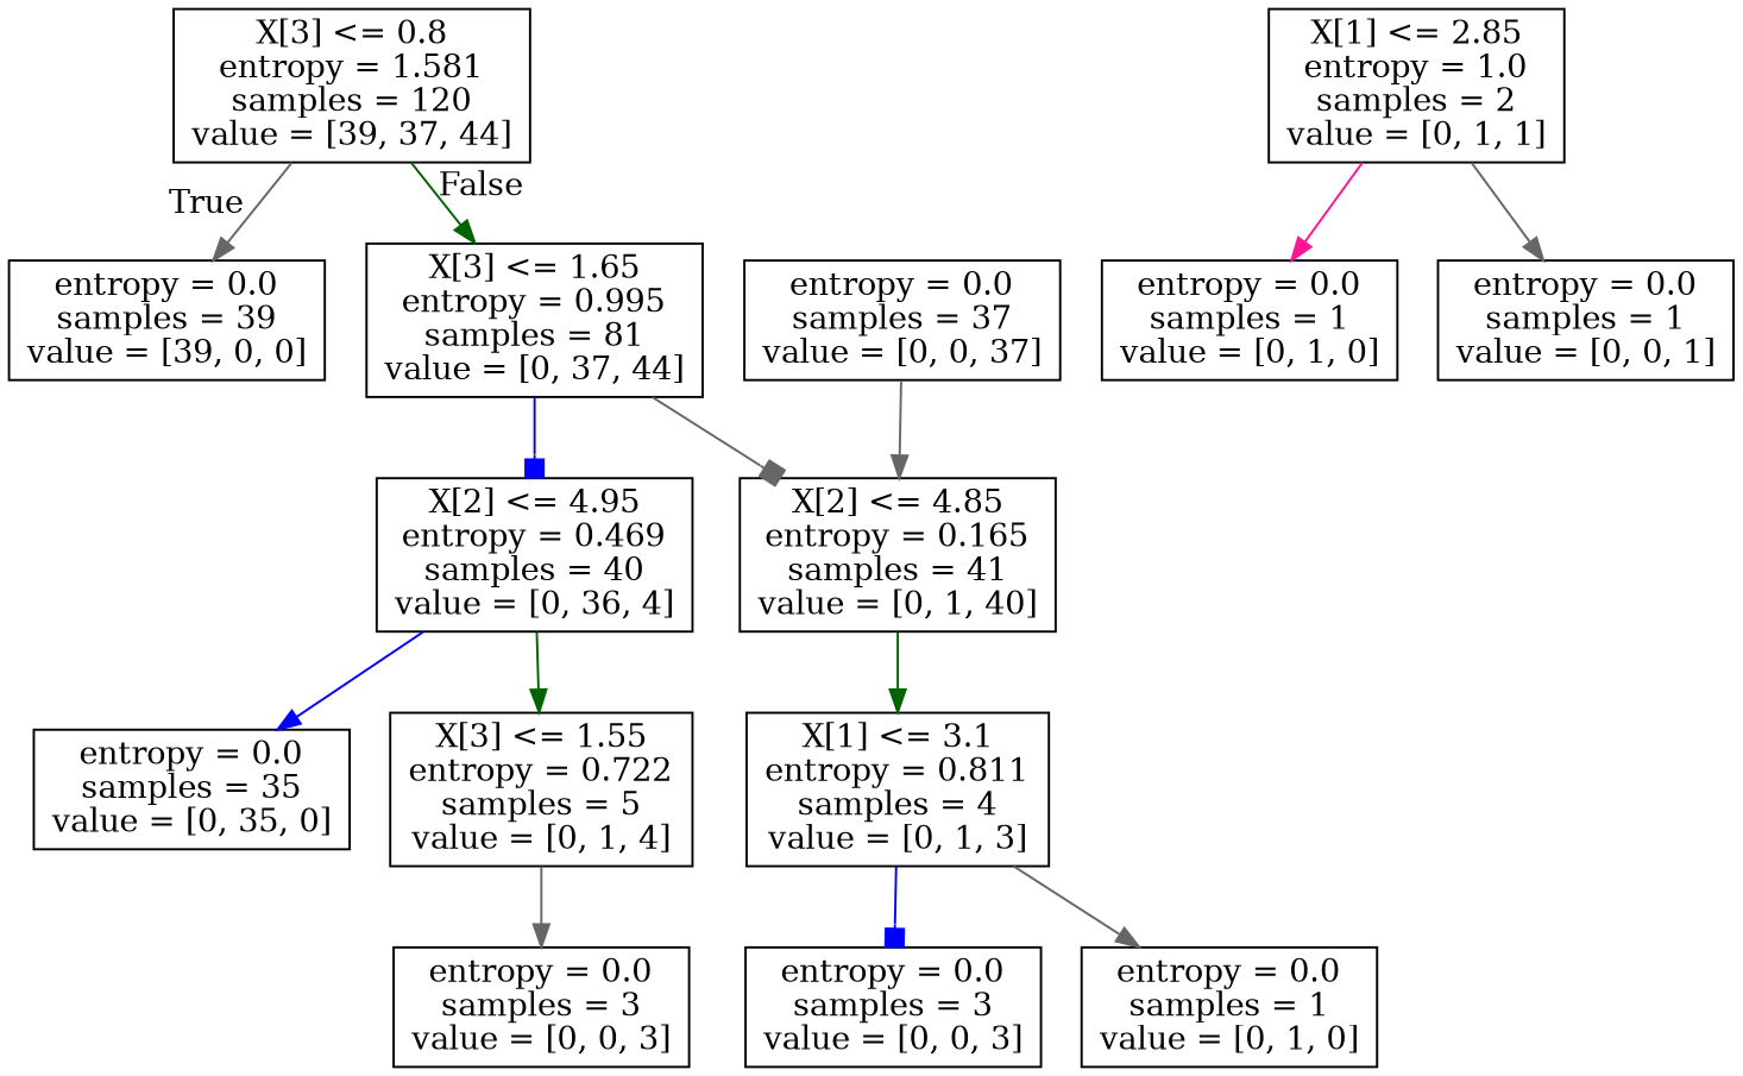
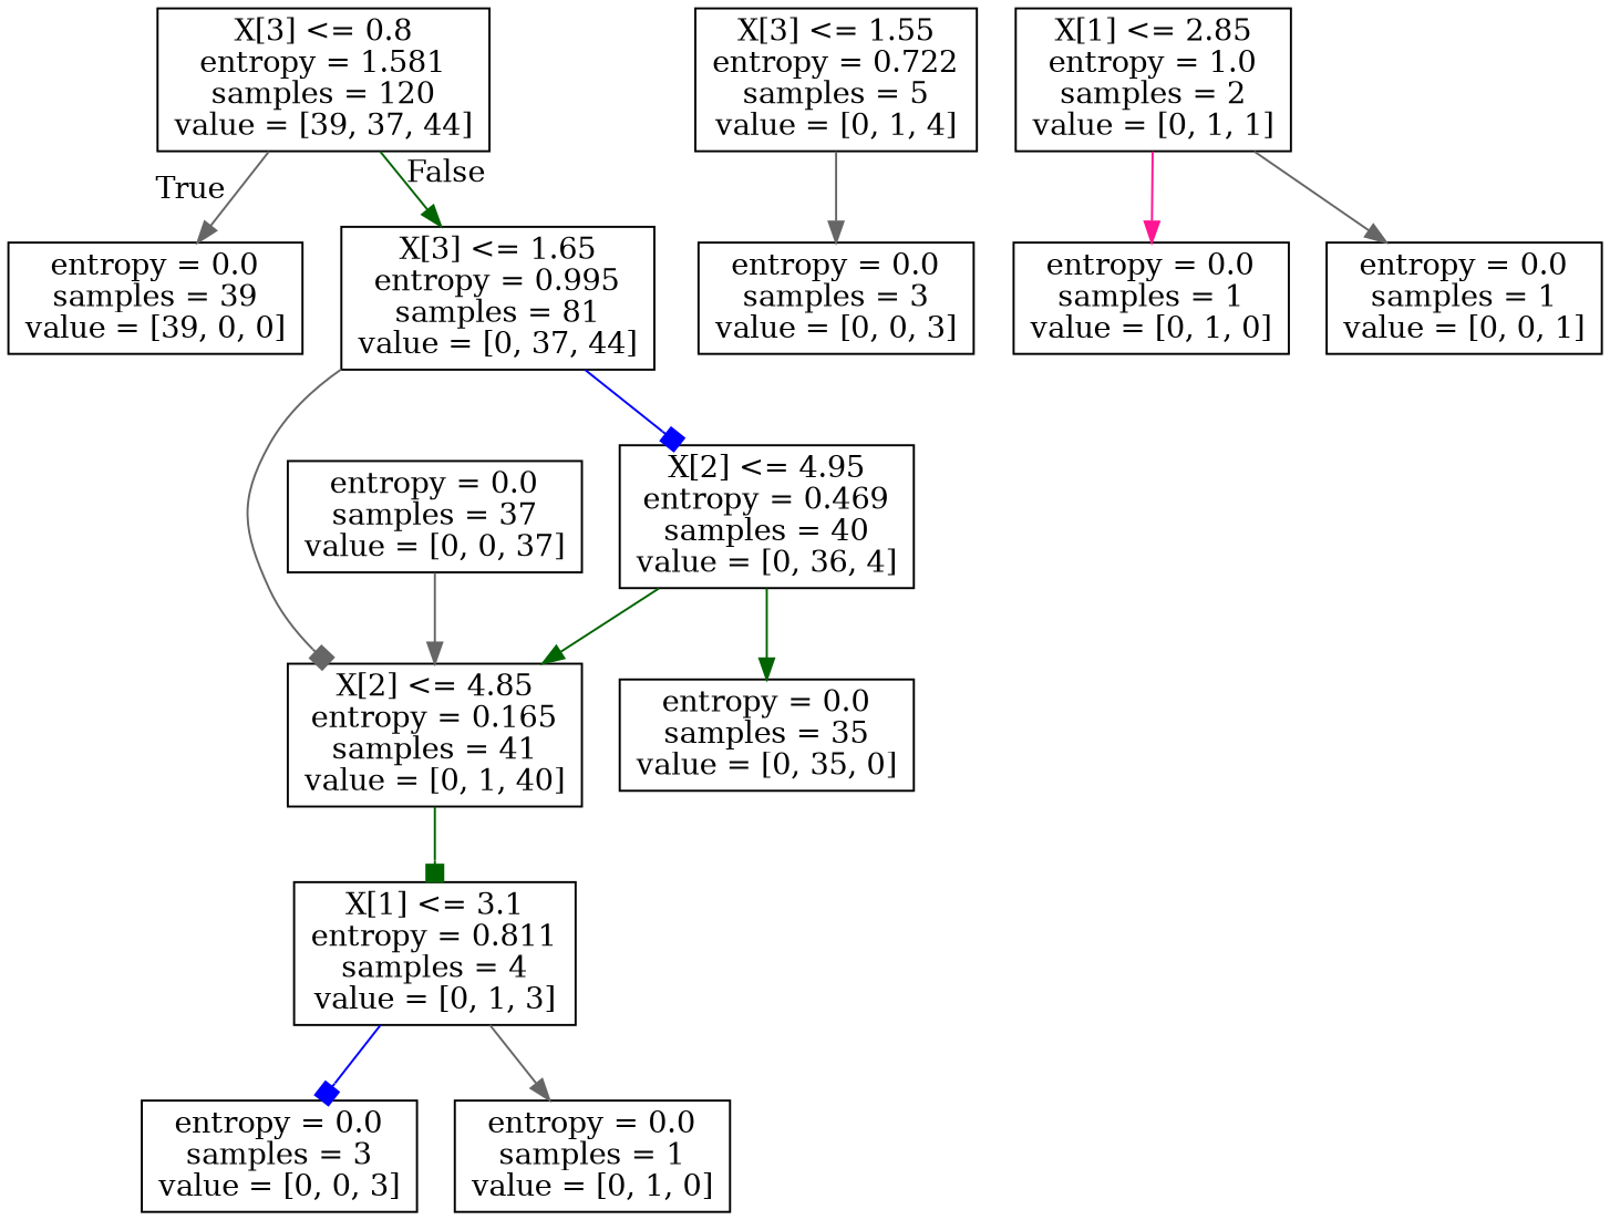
  digraph {
    node [shape=box]
    edge [arrowhead=normal color=gray40]
    n1 [label="X[3] <= 0.8\nentropy = 1.581\nsamples = 120\nvalue = [39, 37, 44]"]
    n2 [label="entropy = 0.0\nsamples = 39\nvalue = [39, 0, 0]"]
    n3 [label="X[3] <= 1.65\nentropy = 0.995\nsamples = 81\nvalue = [0, 37, 44]"]
    n4 [label="X[2] <= 4.95\nentropy = 0.469\nsamples = 40\nvalue = [0, 36, 4]"]
    n5 [label="X[2] <= 4.85\nentropy = 0.165\nsamples = 41\nvalue = [0, 1, 40]"]
    n6 [label="entropy = 0.0\nsamples = 35\nvalue = [0, 35, 0]"]
    n7 [label="X[3] <= 1.55\nentropy = 0.722\nsamples = 5\nvalue = [0, 1, 4]"]
    n8 [label="X[1] <= 3.1\nentropy = 0.811\nsamples = 4\nvalue = [0, 1, 3]"]
    n9 [label="entropy = 0.0\nsamples = 3\nvalue = [0, 0, 3]"]
    n10 [label="X[1] <= 2.85\nentropy = 1.0\nsamples = 2\nvalue = [0, 1, 1]"]
    n11 [label="entropy = 0.0\nsamples = 1\nvalue = [0, 1, 0]"]
    n12 [label="entropy = 0.0\nsamples = 1\nvalue = [0, 0, 1]"]
    n13 [label="entropy = 0.0\nsamples = 3\nvalue = [0, 0, 3]"]
    n14 [label="entropy = 0.0\nsamples = 1\nvalue = [0, 1, 0]"]
    n15 [label="entropy = 0.0\nsamples = 37\nvalue = [0, 0, 37]"]
    n1 -> n2 [headlabel=True labelangle=45 labeldistance=2.5]
    n1 -> n3 [color=darkgreen headlabel=False labelangle=-45 labeldistance=2.5]
    n3 -> n4 [arrowhead=box color=blue]
    n3 -> n5 [arrowhead=box]
-   n4 -> n6 [color=blue]
-   n4 -> n7 [color=darkgreen]
-   n5 -> n8 [color=darkgreen]
+   n4 -> n6 [color=darkgreen]
+   n4 -> n5 [color=darkgreen]
+   n5 -> n8 [arrowhead=box color=darkgreen]
    n7 -> n9
    n8 -> n13 [arrowhead=box color=blue]
    n8 -> n14
    n10 -> n11 [color=deeppink]
    n10 -> n12
    n15 -> n5
  }
